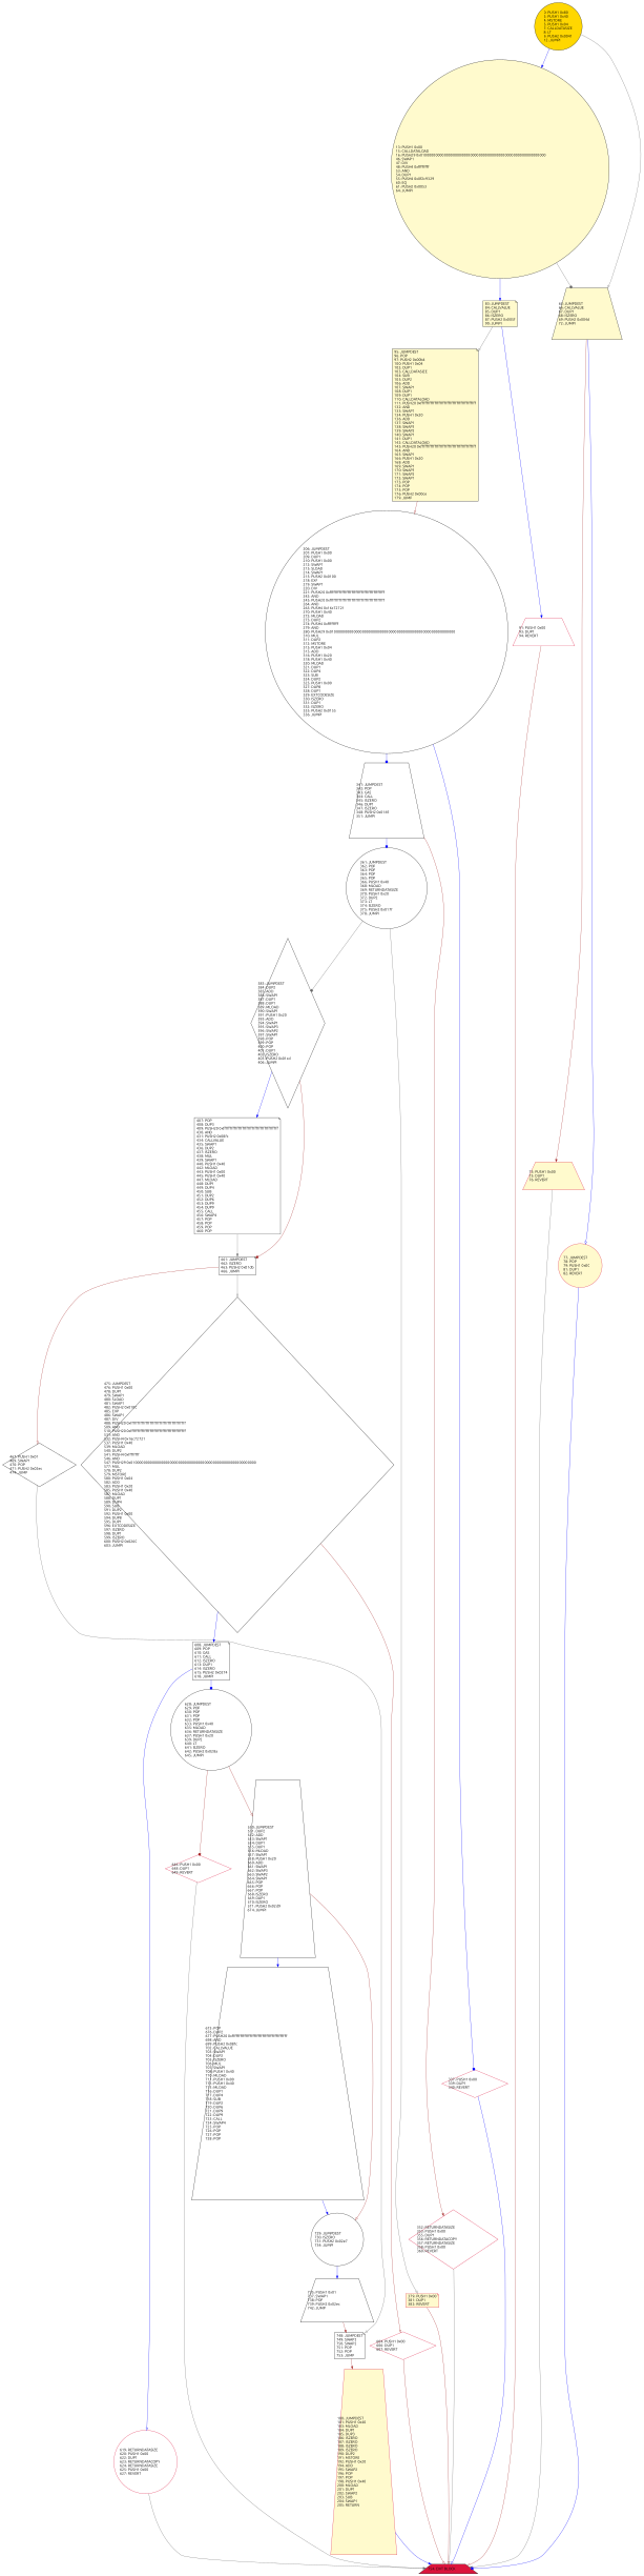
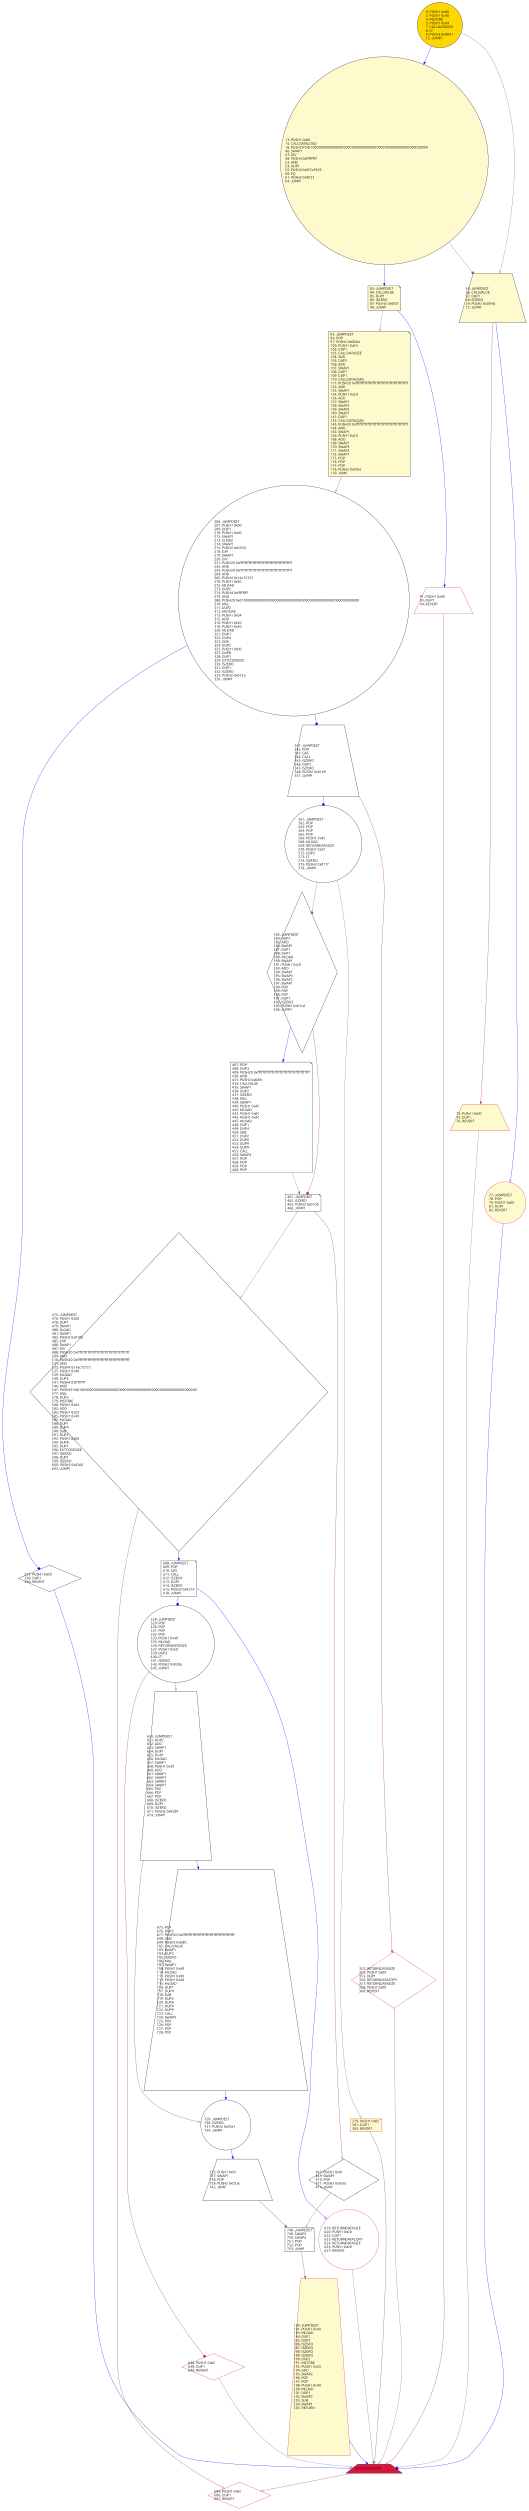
  digraph {
    fontname=Ubuntu
    rankdir=UD
    node [color=black fillcolor=white fontcolor=black fontname=Ubuntu shape=trapezium style=filled]
    edge [arrowhead=onormal color=blue fontname=Ubuntu]
    n1 [label="735: PUSH1 0x01\l737: SWAP1\l738: POP\l739: PUSH2 0x02ec\l742: JUMP\l"]
    n2 [label="748: JUMPDEST\l749: SWAP3\l750: SWAP2\l751: POP\l752: POP\l753: JUMP\l" shape=note]
    n3 [color=crimson fillcolor=lemonchiffon label="180: JUMPDEST\l181: PUSH1 0x40\l183: MLOAD\l184: DUP1\l185: DUP3\l186: ISZERO\l187: ISZERO\l188: ISZERO\l189: ISZERO\l190: DUP2\l191: MSTORE\l192: PUSH1 0x20\l194: ADD\l195: SWAP2\l196: POP\l197: POP\l198: PUSH1 0x40\l200: MLOAD\l201: DUP1\l202: SWAP2\l203: SUB\l204: SWAP1\l205: RETURN\l"]
    n4 [fillcolor=lemonchiffon label="13: PUSH1 0x00\l15: CALLDATALOAD\l16: PUSH29 0x0100000000000000000000000000000000000000000000000000000000\l46: SWAP1\l47: DIV\l48: PUSH4 0xffffffff\l53: AND\l54: DUP1\l55: PUSH4 0x0f2c9329\l60: EQ\l61: PUSH2 0x0053\l64: JUMPI\l" shape=circle]
    n5 [fillcolor=lemonchiffon label="83: JUMPDEST\l84: CALLVALUE\l85: DUP1\l86: ISZERO\l87: PUSH2 0x005f\l90: JUMPI\l" shape=note]
    n6 [fillcolor=lemonchiffon label="65: JUMPDEST\l66: CALLVALUE\l67: DUP1\l68: ISZERO\l69: PUSH2 0x004d\l72: JUMPI\l"]
    n7 [fillcolor=lemonchiffon label="95: JUMPDEST\l96: POP\l97: PUSH2 0x00b4\l100: PUSH1 0x04\l102: DUP1\l103: CALLDATASIZE\l104: SUB\l105: DUP2\l106: ADD\l107: SWAP1\l108: DUP1\l109: DUP1\l110: CALLDATALOAD\l111: PUSH20 0xffffffffffffffffffffffffffffffffffffffff\l132: AND\l133: SWAP1\l134: PUSH1 0x20\l136: ADD\l137: SWAP1\l138: SWAP3\l139: SWAP2\l140: SWAP1\l141: DUP1\l142: CALLDATALOAD\l143: PUSH20 0xffffffffffffffffffffffffffffffffffffffff\l164: AND\l165: SWAP1\l166: PUSH1 0x20\l168: ADD\l169: SWAP1\l170: SWAP3\l171: SWAP2\l172: SWAP1\l173: POP\l174: POP\l175: POP\l176: PUSH2 0x00ce\l179: JUMP\l" shape=note]
    n8 [color=crimson label="91: PUSH1 0x00\l93: DUP1\l94: REVERT\l"]
    n9 [color=crimson fillcolor=lemonchiffon label="73: PUSH1 0x00\l75: DUP1\l76: REVERT\l"]
    n10 [color=crimson fillcolor=lemonchiffon label="77: JUMPDEST\l78: POP\l79: PUSH1 0x00\l81: DUP1\l82: REVERT\l" shape=circle]
    n11 [label="341: JUMPDEST\l342: POP\l343: GAS\l344: CALL\l345: ISZERO\l346: DUP1\l347: ISZERO\l348: PUSH2 0x0169\l351: JUMPI\l"]
    n12 [color=crimson label="352: RETURNDATASIZE\l353: PUSH1 0x00\l355: DUP1\l356: RETURNDATACOPY\l357: RETURNDATASIZE\l358: PUSH1 0x00\l360: REVERT\l" shape=diamond]
    n13 [label="361: JUMPDEST\l362: POP\l363: POP\l364: POP\l365: POP\l366: PUSH1 0x40\l368: MLOAD\l369: RETURNDATASIZE\l370: PUSH1 0x20\l372: DUP2\l373: LT\l374: ISZERO\l375: PUSH2 0x017f\l378: JUMPI\l" shape=circle]
    n14 [fillcolor=crimson label="754: EXIT BLOCK\l"]
    n15 [color=crimson fillcolor=lemonchiffon label="379: PUSH1 0x00\l381: DUP1\l382: REVERT\l" shape=note]
    n16 [label="383: JUMPDEST\l384: DUP2\l385: ADD\l386: SWAP1\l387: DUP1\l388: DUP1\l389: MLOAD\l390: SWAP1\l391: PUSH1 0x20\l393: ADD\l394: SWAP1\l395: SWAP3\l396: SWAP2\l397: SWAP1\l398: POP\l399: POP\l400: POP\l401: DUP1\l402: ISZERO\l403: PUSH2 0x01cd\l406: JUMPI\l" shape=diamond]
    n17 [label="206: JUMPDEST\l207: PUSH1 0x00\l209: DUP1\l210: PUSH1 0x00\l212: SWAP1\l213: SLOAD\l214: SWAP1\l215: PUSH2 0x0100\l218: EXP\l219: SWAP1\l220: DIV\l221: PUSH20 0xffffffffffffffffffffffffffffffffffffffff\l242: AND\l243: PUSH20 0xffffffffffffffffffffffffffffffffffffffff\l264: AND\l265: PUSH4 0x16c72721\l270: PUSH1 0x40\l272: MLOAD\l273: DUP2\l274: PUSH4 0xffffffff\l279: AND\l280: PUSH29 0x0100000000000000000000000000000000000000000000000000000000\l310: MUL\l311: DUP2\l312: MSTORE\l313: PUSH1 0x04\l315: ADD\l316: PUSH1 0x20\l318: PUSH1 0x40\l320: MLOAD\l321: DUP1\l322: DUP4\l323: SUB\l324: DUP2\l325: PUSH1 0x00\l327: DUP8\l328: DUP1\l329: EXTCODESIZE\l330: ISZERO\l331: DUP1\l332: ISZERO\l333: PUSH2 0x0155\l336: JUMPI\l" shape=circle]
    n18 [label="467: PUSH1 0x01\l469: SWAP1\l470: POP\l471: PUSH2 0x02ec\l474: JUMP\l" shape=diamond]
    n19 [label="628: JUMPDEST\l629: POP\l630: POP\l631: POP\l632: POP\l633: PUSH1 0x40\l635: MLOAD\l636: RETURNDATASIZE\l637: PUSH1 0x20\l639: DUP2\l640: LT\l641: ISZERO\l642: PUSH2 0x028a\l645: JUMPI\l" shape=circle]
    n20 [color=crimson label="646: PUSH1 0x00\l648: DUP1\l649: REVERT\l" shape=diamond]
    n21 [label="650: JUMPDEST\l651: DUP2\l652: ADD\l653: SWAP1\l654: DUP1\l655: DUP1\l656: MLOAD\l657: SWAP1\l658: PUSH1 0x20\l660: ADD\l661: SWAP1\l662: SWAP3\l663: SWAP2\l664: SWAP1\l665: POP\l666: POP\l667: POP\l668: ISZERO\l669: DUP1\l670: ISZERO\l671: PUSH2 0x02d9\l674: JUMPI\l"]
    n22 [label="675: POP\l676: DUP2\l677: PUSH20 0xffffffffffffffffffffffffffffffffffffffff\l698: AND\l699: PUSH2 0x08fc\l702: CALLVALUE\l703: SWAP1\l704: DUP2\l705: ISZERO\l706: MUL\l707: SWAP1\l708: PUSH1 0x40\l710: MLOAD\l711: PUSH1 0x00\l713: PUSH1 0x40\l715: MLOAD\l716: DUP1\l717: DUP4\l718: SUB\l719: DUP2\l720: DUP6\l721: DUP9\l722: DUP9\l723: CALL\l724: SWAP4\l725: POP\l726: POP\l727: POP\l728: POP\l"]
    n23 [label="729: JUMPDEST\l730: ISZERO\l731: PUSH2 0x02e7\l734: JUMPI\l" shape=circle]
    n24 [label="608: JUMPDEST\l609: POP\l610: GAS\l611: CALL\l612: ISZERO\l613: DUP1\l614: ISZERO\l615: PUSH2 0x0274\l618: JUMPI\l" shape=note]
    n25 [color=crimson label="619: RETURNDATASIZE\l620: PUSH1 0x00\l622: DUP1\l623: RETURNDATACOPY\l624: RETURNDATASIZE\l625: PUSH1 0x00\l627: REVERT\l" shape=circle]
    n26 [label="407: POP\l408: DUP3\l409: PUSH20 0xffffffffffffffffffffffffffffffffffffffff\l430: AND\l431: PUSH2 0x08fc\l434: CALLVALUE\l435: SWAP1\l436: DUP2\l437: ISZERO\l438: MUL\l439: SWAP1\l440: PUSH1 0x40\l442: MLOAD\l443: PUSH1 0x00\l445: PUSH1 0x40\l447: MLOAD\l448: DUP1\l449: DUP4\l450: SUB\l451: DUP2\l452: DUP6\l453: DUP9\l454: DUP9\l455: CALL\l456: SWAP4\l457: POP\l458: POP\l459: POP\l460: POP\l" shape=note]
    n27 [label="461: JUMPDEST\l462: ISZERO\l463: PUSH2 0x01db\l466: JUMPI\l" shape=note]
    n28 [label="475: JUMPDEST\l476: PUSH1 0x00\l478: DUP1\l479: SWAP1\l480: SLOAD\l481: SWAP1\l482: PUSH2 0x0100\l485: EXP\l486: SWAP1\l487: DIV\l488: PUSH20 0xffffffffffffffffffffffffffffffffffffffff\l509: AND\l510: PUSH20 0xffffffffffffffffffffffffffffffffffffffff\l531: AND\l532: PUSH4 0x16c72721\l537: PUSH1 0x40\l539: MLOAD\l540: DUP2\l541: PUSH4 0xffffffff\l546: AND\l547: PUSH29 0x0100000000000000000000000000000000000000000000000000000000\l577: MUL\l578: DUP2\l579: MSTORE\l580: PUSH1 0x04\l582: ADD\l583: PUSH1 0x20\l585: PUSH1 0x40\l587: MLOAD\l588: DUP1\l589: DUP4\l590: SUB\l591: DUP2\l592: PUSH1 0x00\l594: DUP8\l595: DUP1\l596: EXTCODESIZE\l597: ISZERO\l598: DUP1\l599: ISZERO\l600: PUSH2 0x0260\l603: JUMPI\l" shape=diamond]
    n29 [fillcolor=gold label="0: PUSH1 0x80\l2: PUSH1 0x40\l4: MSTORE\l5: PUSH1 0x04\l7: CALLDATASIZE\l8: LT\l9: PUSH2 0x0041\l12: JUMPI\l" shape=circle]
    n30 [color=crimson label="604: PUSH1 0x00\l606: DUP1\l607: REVERT\l" shape=diamond]
-   n31 [color=crimson label="337: PUSH1 0x00\l339: DUP1\l340: REVERT\l" shape=diamond]
+   n31 [label="337: PUSH1 0x00\l339: DUP1\l340: REVERT\l" shape=diamond]
    n1 -> n2 [arrowhead=normal color=brown]
    n2 -> n3 [arrowhead=normal color=brown]
    n3 -> n14 [arrowhead=normal]
    n4 -> n5 [arrowhead=normal]
    n4 -> n6 [arrowhead=box color=gray40]
    n5 -> n7 [color=gray40]
    n5 -> n8 [arrowhead=normal]
    n6 -> n9 [arrowhead=normal color=brown]
    n6 -> n10
    n7 -> n17 [color=brown]
    n8 -> n14 [color=brown]
    n9 -> n14 [arrowhead=normal color=gray40]
    n10 -> n14 [arrowhead=box]
    n11 -> n12 [arrowhead=normal color=brown]
    n11 -> n13 [arrowhead=box]
    n12 -> n14 [color=gray40]
    n13 -> n15 [color=gray40]
    n13 -> n16 [arrowhead=box color=gray40]
    n15 -> n14 [color=brown]
    n16 -> n26 [arrowhead=normal]
    n16 -> n27 [arrowhead=box color=brown]
    n17 -> n11 [arrowhead=box]
    n17 -> n31 [arrowhead=box]
    n18 -> n2 [color=gray40]
    n19 -> n20 [arrowhead=box color=brown]
    n19 -> n21 [color=brown]
    n20 -> n14 [color=gray40]
    n21 -> n22 [arrowhead=normal]
    n21 -> n23 [color=brown]
    n22 -> n23 [arrowhead=normal]
    n23 -> n1 [arrowhead=normal]
    n24 -> n19 [arrowhead=box]
    n24 -> n25
    n25 -> n14 [arrowhead=normal color=gray40]
    n26 -> n27 [arrowhead=normal color=gray40]
    n27 -> n18 [color=brown]
    n27 -> n28 [color=gray40]
    n28 -> n24 [arrowhead=normal]
    n28 -> n30 [color=brown]
    n29 -> n4 [arrowhead=normal]
    n29 -> n6 [color=gray40]
-   n30 -> n14 [color=brown]
+   n14 -> n30 [color=brown]
    n31 -> n14
  }
